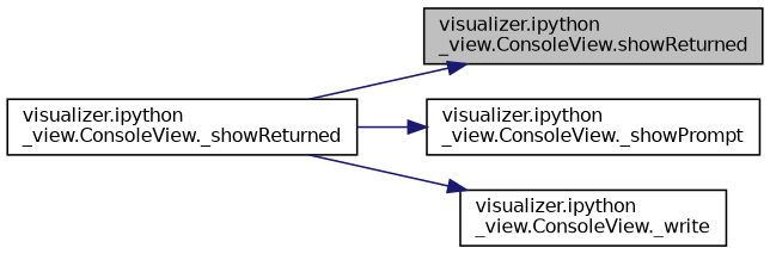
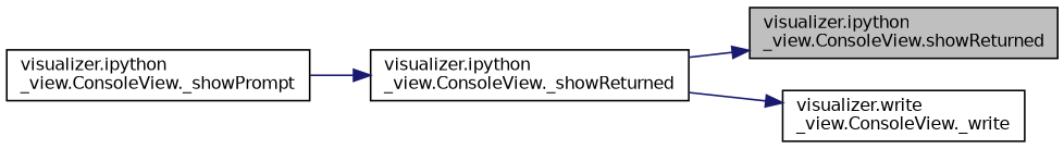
  digraph {
    rankdir=LR
    node [color=black fillcolor=white fontname=Helvetica fontsize=10 shape=record style=filled]
    edge [color=midnightblue fontname=Helvetica fontsize=10 labelfontname=Helvetica labelfontsize=10 style=solid]
    n1 [fillcolor=grey75 fontcolor=black height=0.2 label="visualizer.ipython\l_view.ConsoleView.showReturned" width=0.4]
    n2 [height=0.2 label="visualizer.ipython\l_view.ConsoleView._showReturned" width=0.4]
    n3 [height=0.2 label="visualizer.ipython\l_view.ConsoleView._showPrompt" width=0.4]
-   n4 [height=0.2 label="visualizer.ipython\l_view.ConsoleView._write" width=0.4]
+   n4 [height=0.2 label="visualizer.write\l_view.ConsoleView._write" width=0.4]
    n2 -> n1
-   n2 -> n3
+   n3 -> n2
    n2 -> n4
  }
